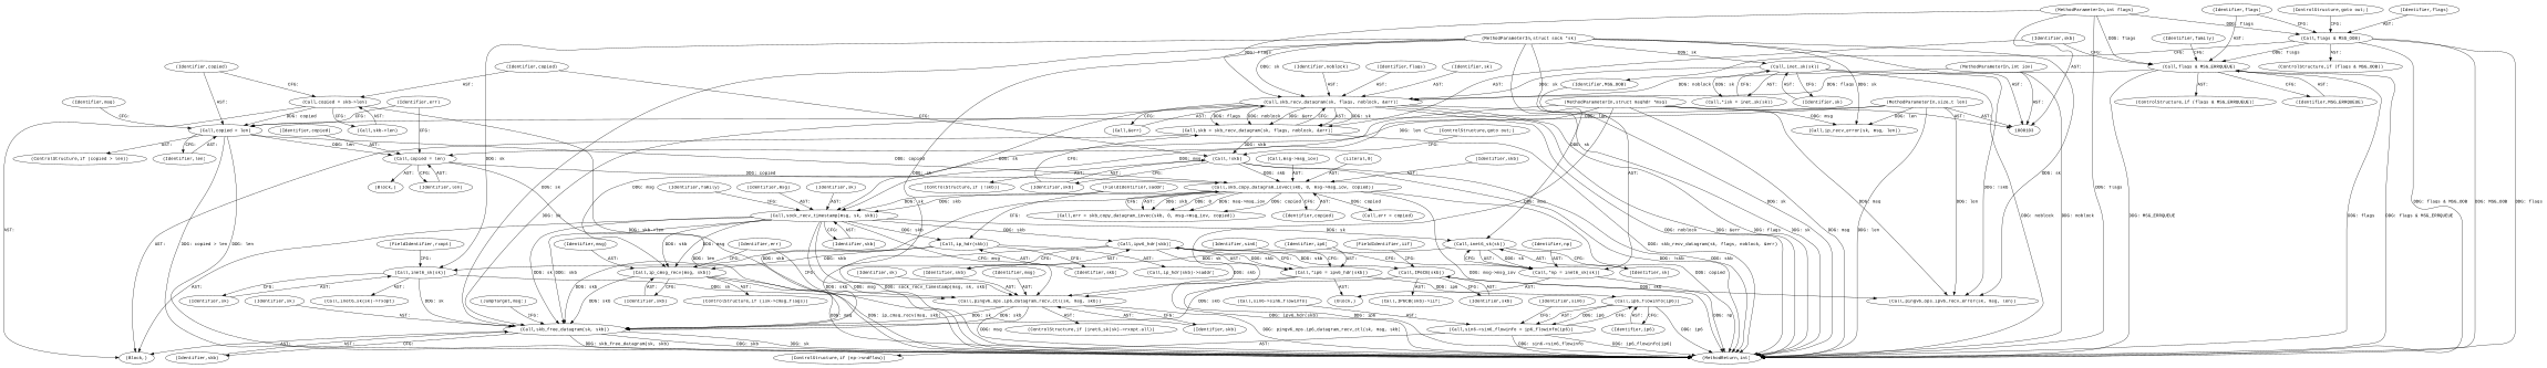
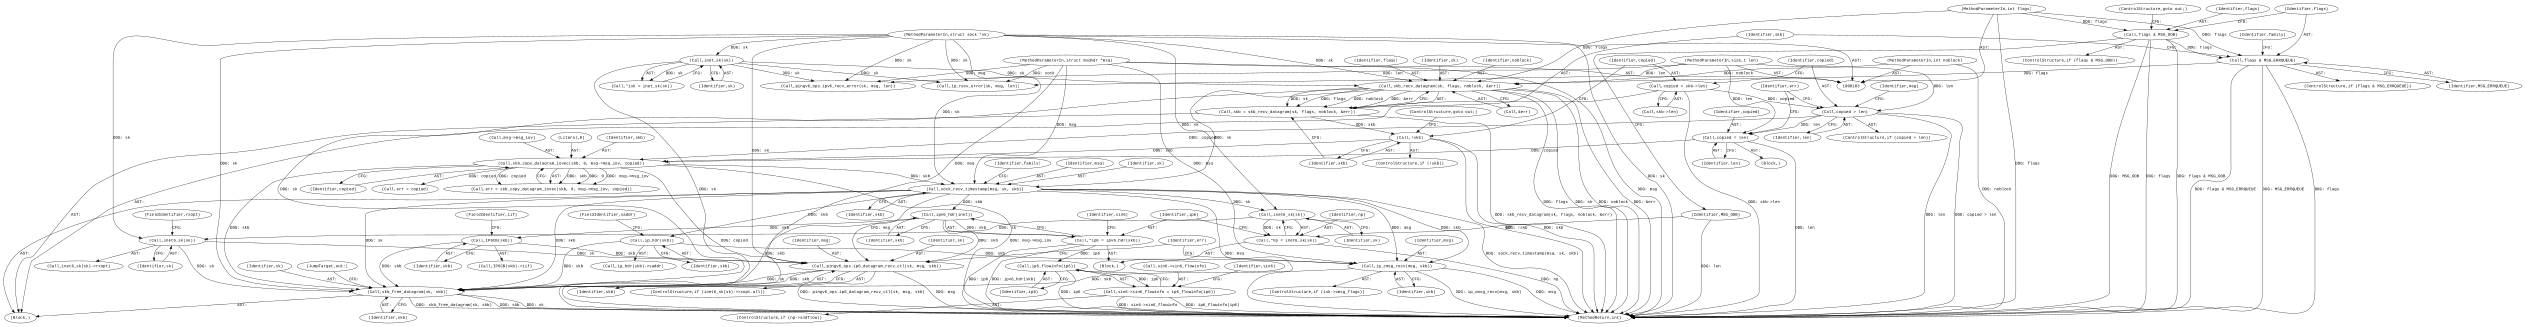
  digraph {
    fontname="Liberation Mono"
    node [fontname="Liberation Mono"]
    edge [fontname="Liberation Mono"]
    n1 [label="(Call,sock_recv_timestamp(msg, sk, skb))"]
    n2 [label="(Call,ip_hdr(skb))"]
    n3 [label="(Call,ip_cmsg_recv(msg, skb))"]
    n4 [label="(Call,skb_free_datagram(sk, skb))"]
    n5 [label="(Call,inet6_sk(sk))"]
    n6 [label="(Call,pingv6_ops.ip6_datagram_recv_ctl(sk, msg, skb))"]
-   n7 [label="(Call,ipv6_hdr(skb))"]
+   n7 [label="(Call,ipv6_hdr(inet))"]
    n8 [label="(Identifier,skb)"]
    n9 [label="(MethodReturn,int)"]
    n10 [label="(Block,)"]
    n11 [label="(Identifier,skb)"]
    n12 [label="(Call,ip_hdr(skb)->saddr)"]
    n13 [label="(Identifier,skb)"]
    n14 [label="(ControlStructure,if (isk->cmsg_flags))"]
    n15 [label="(Identifier,skb)"]
    n16 [label="(Call,inet6_sk(sk))"]
    n17 [label="(Call,*np = inet6_sk(sk))"]
    n18 [label="(Identifier,sk)"]
    n19 [label="(ControlStructure,if (inet6_sk(sk)->rxopt.all))"]
    n20 [label="(Identifier,skb)"]
    n21 [label="(Call,*ip6 = ipv6_hdr(skb))"]
    n22 [label="(Call,IP6CB(skb))"]
    n23 [label="(Identifier,skb)"]
    n24 [label="(MethodParameterIn,struct msghdr *msg)"]
    n25 [label="(Call,ip_recv_error(sk, msg, len))"]
    n26 [label="(Call,pingv6_ops.ipv6_recv_error(sk, msg, len))"]
    1000103
    n28 [label="(Call,skb_recv_datagram(sk, flags, noblock, &err))"]
    n29 [label="(Call,skb = skb_recv_datagram(sk, flags, noblock, &err))"]
    n30 [label="(Call,&err)"]
    n31 [label="(Call,!skb)"]
    n32 [label="(Call,inet_sk(sk))"]
    n33 [label="(Identifier,sk)"]
    n34 [label="(Call,*isk = inet_sk(sk))"]
    n35 [label="(MethodParameterIn,struct sock *sk)"]
    n36 [label="(Call,inet6_sk(sk)->rxopt)"]
    n37 [label="(Identifier,sk)"]
    n38 [label="(Call,flags & MSG_ERRQUEUE)"]
    n39 [label="(ControlStructure,if (flags & MSG_ERRQUEUE))"]
    n40 [label="(Identifier,MSG_ERRQUEUE)"]
    n41 [label="(Call,flags & MSG_OOB)"]
    n42 [label="(ControlStructure,if (flags & MSG_OOB))"]
    n43 [label="(Identifier,MSG_OOB)"]
    n44 [label="(MethodParameterIn,int flags)"]
-   n45 [label="(MethodParameterIn,int iov)"]
+   n45 [label="(MethodParameterIn,int noblock)"]
    n46 [label="(Call,skb_copy_datagram_iovec(skb, 0, msg->msg_iov, copied))"]
    n47 [label="(Call,err = skb_copy_datagram_iovec(skb, 0, msg->msg_iov, copied))"]
    n48 [label="(Identifier,copied)"]
    n49 [label="(Call,err = copied)"]
    n50 [label="(ControlStructure,if (!skb))"]
    n51 [label="(Identifier,skb)"]
    n52 [label="(Call,copied > len)"]
    n53 [label="(Call,copied = len)"]
    n54 [label="(Identifier,len)"]
    n55 [label="(ControlStructure,if (copied > len))"]
    n56 [label="(Identifier,len)"]
    n57 [label="(Block,)"]
    n58 [label="(Call,copied = skb->len)"]
    n59 [label="(Call,skb->len)"]
    n60 [label="(MethodParameterIn,size_t len)"]
    n61 [label="(Block,)"]
    n62 [label="(Call,ip6_flowinfo(ip6))"]
    n63 [label="(Call,IP6CB(skb)->iif)"]
    n64 [label="(Identifier,skb)"]
    n65 [label="(Call,sin6->sin6_flowinfo = ip6_flowinfo(ip6))"]
    n66 [label="(Identifier,ip6)"]
    n67 [label="(ControlStructure,if (np->sndflow))"]
    n68 [label="(Identifier,flags)"]
    n69 [label="(Identifier,copied)"]
    n70 [label="(Identifier,msg)"]
    n71 [label="(Identifier,msg)"]
    n72 [label="(ControlStructure,goto out;)"]
    n73 [label="(Identifier,sk)"]
-   n74 [label="(JumpTarget,msg:)"]
+   n74 [label="(JumpTarget,out:)"]
    n75 [label="(Identifier,msg)"]
    n76 [label="(Identifier,np)"]
    n77 [label="(Identifier,sk)"]
    n78 [label="(Call,sin6->sin6_flowinfo)"]
    n79 [label="(Identifier,err)"]
    n80 [label="(Identifier,msg)"]
    n81 [label="(Identifier,ip6)"]
    n82 [label="(Identifier,err)"]
    n83 [label="(Identifier,sin6)"]
    n84 [label="(Identifier,skb)"]
    n85 [label="(Identifier,family)"]
    n86 [label="(Identifier,noblock)"]
    n87 [label="(Identifier,copied)"]
    n88 [label="(FieldIdentifier,iif)"]
    n89 [label="(FieldIdentifier,saddr)"]
    n90 [label="(Identifier,copied)"]
    n91 [label="(Call,msg->msg_iov)"]
    n92 [label="(Literal,0)"]
    n93 [label="(Identifier,sk)"]
    n94 [label="(Identifier,sin6)"]
    n95 [label="(Identifier,family)"]
    n96 [label="(Identifier,flags)"]
    n97 [label="(Identifier,skb)"]
    n98 [label="(Identifier,flags)"]
    n99 [label="(Identifier,sk)"]
    n100 [label="(ControlStructure,goto out;)"]
    n101 [label="(FieldIdentifier,rxopt)"]
    n1 -> n2 [label="DDG: skb"]
    n1 -> n3 [label="DDG: msg"]
    n1 -> n3 [label="DDG: skb"]
    n1 -> n4 [label="DDG: sk"]
    n1 -> n4 [label="DDG: skb"]
    n1 -> n5 [label="DDG: sk"]
    n1 -> n6 [label="CFG: msg"]
    n1 -> n7 [label="DDG: skb"]
    n1 -> n8 [label="CFG: "]
    n1 -> n9 [label="DDG: sock_recv_timestamp(msg, sk, skb)"]
    n1 -> n9 [label="DDG: msg"]
    n1 -> n10 [label="AST: "]
    n2 -> n3 [label="DDG: skb"]
    n2 -> n4 [label="DDG: skb"]
    n2 -> n11 [label="CFG: "]
    n2 -> n12 [label="AST: "]
    n3 -> n4 [label="DDG: skb"]
    n3 -> n9 [label="DDG: msg"]
    n3 -> n9 [label="DDG: ip_cmsg_recv(msg, skb)"]
    n3 -> n13 [label="CFG: "]
    n3 -> n14 [label="AST: "]
    n4 -> n9 [label="DDG: skb"]
    n4 -> n9 [label="DDG: sk"]
    n4 -> n9 [label="DDG: skb_free_datagram(sk, skb)"]
    n4 -> n10 [label="AST: "]
    n4 -> n15 [label="CFG: "]
    n5 -> n16 [label="DDG: sk"]
    n5 -> n17 [label="AST: "]
    n5 -> n17 [label="DDG: sk"]
    n5 -> n18 [label="CFG: "]
    n6 -> n4 [label="DDG: sk"]
    n6 -> n4 [label="DDG: skb"]
    n6 -> n9 [label="DDG: pingv6_ops.ip6_datagram_recv_ctl(sk, msg, skb)"]
    n6 -> n9 [label="DDG: msg"]
    n6 -> n19 [label="AST: "]
    n6 -> n20 [label="CFG: "]
    n7 -> n4 [label="DDG: skb"]
    n7 -> n6 [label="DDG: skb"]
    n7 -> n21 [label="AST: "]
    n7 -> n21 [label="DDG: skb"]
    n7 -> n22 [label="DDG: skb"]
    n7 -> n23 [label="CFG: "]
    n8 -> n1 [label="AST: "]
    n11 -> n2 [label="AST: "]
    n13 -> n3 [label="AST: "]
    n15 -> n4 [label="AST: "]
    n16 -> n4 [label="DDG: sk"]
    n16 -> n6 [label="DDG: sk"]
    n16 -> n36 [label="AST: "]
    n16 -> n37 [label="CFG: "]
    n17 -> n5 [label="CFG: "]
    n17 -> n9 [label="DDG: np"]
    n17 -> n61 [label="AST: "]
    n18 -> n5 [label="AST: "]
    n20 -> n6 [label="AST: "]
    n21 -> n7 [label="CFG: "]
    n21 -> n9 [label="DDG: ipv6_hdr(skb)"]
    n21 -> n9 [label="DDG: ip6"]
    n21 -> n61 [label="AST: "]
    n21 -> n62 [label="DDG: ip6"]
    n22 -> n4 [label="DDG: skb"]
-   n22 -> n26 [label="DDG: skb"]
+   n22 -> n6 [label="DDG: skb"]
    n22 -> n63 [label="AST: "]
    n22 -> n64 [label="CFG: "]
    n23 -> n7 [label="AST: "]
    n24 -> n1 [label="DDG: msg"]
    n24 -> n3 [label="DDG: msg"]
    n24 -> n6 [label="DDG: msg"]
    n24 -> n9 [label="DDG: msg"]
-   n24 -> n25 [label="DDG: msg"]
+   n24 -> n25 [label="DDG: sock"]
    n24 -> n26 [label="DDG: msg"]
    n24 -> 1000103 [label="AST: "]
    n28 -> n1 [label="DDG: sk"]
    n28 -> n4 [label="DDG: sk"]
    n28 -> n9 [label="DDG: noblock"]
    n28 -> n9 [label="DDG: &err"]
    n28 -> n9 [label="DDG: flags"]
    n28 -> n9 [label="DDG: sk"]
    n28 -> n29 [label="AST: "]
    n28 -> n29 [label="DDG: sk"]
    n28 -> n29 [label="DDG: flags"]
    n28 -> n29 [label="DDG: noblock"]
    n28 -> n29 [label="DDG: &err"]
    n28 -> n30 [label="CFG: "]
    n29 -> n9 [label="DDG: skb_recv_datagram(sk, flags, noblock, &err)"]
    n29 -> n10 [label="AST: "]
    n29 -> n28 [label="CFG: "]
    n29 -> n31 [label="DDG: skb"]
    n30 -> n28 [label="AST: "]
    n31 -> n9 [label="DDG: !skb"]
    n31 -> n9 [label="DDG: skb"]
    n31 -> n46 [label="DDG: skb"]
    n31 -> n50 [label="AST: "]
    n31 -> n51 [label="CFG: "]
-   n32 -> n9 [label="DDG: noblock"]
-   n32 -> n26 [label="DDG: !skb"]
+   n32 -> n9 [label="DDG: sk"]
+   n32 -> n25 [label="DDG: sk"]
+   n32 -> n26 [label="DDG: sk"]
    n32 -> n28 [label="DDG: sk"]
    n32 -> n33 [label="CFG: "]
    n32 -> n34 [label="AST: "]
    n32 -> n34 [label="DDG: sk"]
    n33 -> n32 [label="AST: "]
    n34 -> n32 [label="CFG: "]
-   n89 -> n1 [label="DDG: sk"]
+   n35 -> n1 [label="DDG: sk"]
    n35 -> n4 [label="DDG: sk"]
    n35 -> n5 [label="DDG: sk"]
    n35 -> n6 [label="DDG: sk"]
    n35 -> n9 [label="DDG: sk"]
    n35 -> n16 [label="DDG: sk"]
    n35 -> n25 [label="DDG: sk"]
    n35 -> n26 [label="DDG: sk"]
    n35 -> 1000103 [label="AST: "]
    n35 -> n28 [label="DDG: sk"]
    n35 -> n32 [label="DDG: sk"]
    n37 -> n16 [label="AST: "]
    n38 -> n9 [label="DDG: flags & MSG_ERRQUEUE"]
    n38 -> n9 [label="DDG: MSG_ERRQUEUE"]
    n38 -> n9 [label="DDG: flags"]
    n38 -> n28 [label="DDG: flags"]
    n38 -> n39 [label="AST: "]
    n38 -> n40 [label="CFG: "]
    n40 -> n38 [label="AST: "]
    n41 -> n9 [label="DDG: MSG_OOB"]
    n41 -> n9 [label="DDG: flags"]
    n41 -> n9 [label="DDG: flags & MSG_OOB"]
    n41 -> n38 [label="DDG: flags"]
    n41 -> n42 [label="AST: "]
    n41 -> n43 [label="CFG: "]
    n43 -> n17 [label="AST: "]
    n44 -> n9 [label="DDG: flags"]
    n44 -> 1000103 [label="AST: "]
    n44 -> n28 [label="DDG: flags"]
    n44 -> n38 [label="DDG: flags"]
    n44 -> n41 [label="DDG: flags"]
    n45 -> n9 [label="DDG: noblock"]
    n45 -> 1000103 [label="AST: "]
    n45 -> n28 [label="DDG: noblock"]
    n46 -> n1 [label="DDG: skb"]
    n46 -> n4 [label="DDG: skb"]
    n46 -> n9 [label="DDG: copied"]
    n46 -> n9 [label="DDG: msg->msg_iov"]
    n46 -> n47 [label="AST: "]
    n46 -> n47 [label="DDG: skb"]
    n46 -> n47 [label="DDG: 0"]
    n46 -> n47 [label="DDG: msg->msg_iov"]
    n46 -> n47 [label="DDG: copied"]
    n46 -> n48 [label="CFG: "]
    n46 -> n49 [label="DDG: copied"]
    n47 -> n46 [label="CFG: "]
    n48 -> n46 [label="AST: "]
    n51 -> n29 [label="CFG: "]
    n51 -> n31 [label="AST: "]
    n52 -> n9 [label="DDG: copied > len"]
    n52 -> n9 [label="DDG: len"]
    n52 -> n46 [label="DDG: copied"]
    n52 -> n53 [label="DDG: len"]
    n52 -> n54 [label="CFG: "]
    n52 -> n55 [label="AST: "]
    n53 -> n9 [label="DDG: len"]
    n53 -> n46 [label="DDG: copied"]
    n53 -> n56 [label="CFG: "]
    n53 -> n57 [label="AST: "]
    n54 -> n52 [label="AST: "]
    n56 -> n53 [label="AST: "]
    n58 -> n9 [label="DDG: skb->len"]
    n58 -> n10 [label="AST: "]
    n58 -> n52 [label="DDG: copied"]
    n58 -> n59 [label="CFG: "]
    n59 -> n58 [label="AST: "]
-   n60 -> n9 [label="DDG: len"]
+   n43 -> n9 [label="DDG: len"]
    n60 -> n25 [label="DDG: len"]
    n60 -> n26 [label="DDG: len"]
    n60 -> 1000103 [label="AST: "]
    n60 -> n52 [label="DDG: len"]
    n60 -> n53 [label="DDG: len"]
    n62 -> n9 [label="DDG: ip6"]
    n62 -> n65 [label="AST: "]
    n62 -> n65 [label="DDG: ip6"]
    n62 -> n66 [label="CFG: "]
    n64 -> n22 [label="AST: "]
    n65 -> n9 [label="DDG: ip6_flowinfo(ip6)"]
    n65 -> n9 [label="DDG: sin6->sin6_flowinfo"]
    n65 -> n62 [label="CFG: "]
    n65 -> n67 [label="AST: "]
    n66 -> n62 [label="AST: "]
    n68 -> n38 [label="AST: "]
    n68 -> n41 [label="CFG: "]
    n69 -> n31 [label="CFG: "]
    n69 -> n58 [label="AST: "]
    n70 -> n52 [label="CFG: "]
    n71 -> n1 [label="AST: "]
    n72 -> n41 [label="CFG: "]
    n73 -> n4 [label="AST: "]
    n74 -> n4 [label="CFG: "]
    n75 -> n3 [label="AST: "]
    n76 -> n17 [label="AST: "]
    n77 -> n6 [label="AST: "]
    n78 -> n65 [label="AST: "]
    n79 -> n3 [label="CFG: "]
    n79 -> n6 [label="CFG: "]
    n80 -> n6 [label="AST: "]
    n81 -> n17 [label="CFG: "]
    n81 -> n21 [label="AST: "]
    n82 -> n52 [label="CFG: "]
    n82 -> n53 [label="CFG: "]
    n83 -> n65 [label="CFG: "]
    n84 -> n29 [label="AST: "]
    n84 -> n38 [label="CFG: "]
    n85 -> n38 [label="CFG: "]
    n86 -> n28 [label="AST: "]
    n87 -> n52 [label="AST: "]
    n87 -> n58 [label="CFG: "]
    n88 -> n22 [label="CFG: "]
    n89 -> n2 [label="CFG: "]
    n90 -> n53 [label="AST: "]
    n91 -> n46 [label="AST: "]
    n92 -> n46 [label="AST: "]
    n93 -> n1 [label="AST: "]
    n94 -> n21 [label="CFG: "]
    n95 -> n1 [label="CFG: "]
    n96 -> n28 [label="AST: "]
    n97 -> n46 [label="AST: "]
    n98 -> n41 [label="AST: "]
    n99 -> n28 [label="AST: "]
    n100 -> n31 [label="CFG: "]
    n101 -> n16 [label="CFG: "]
  }
